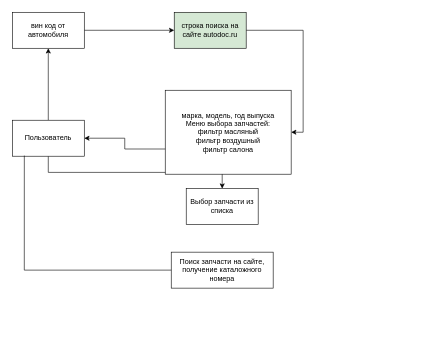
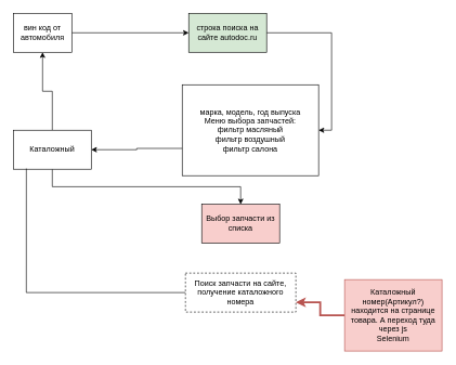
  <mxCell id="0" />
  <mxCell id="1" parent="0" />
  <mxCell id="2" style="edgeStyle=orthogonalEdgeStyle;rounded=0;orthogonalLoop=1;jettySize=auto;html=1;exitX=1;exitY=0.5;exitDx=0;exitDy=0;entryX=0;entryY=0.5;entryDx=0;entryDy=0;" parent="1" source="3" target="5" edge="1"><mxGeometry relative="1" as="geometry" /></mxCell>
- <mxCell id="3" value="вин код от автомобиля" style="rounded=0;whiteSpace=wrap;html=1;" parent="1" vertex="1"><mxGeometry x="20" y="20" width="120" height="60" as="geometry" /></mxCell>
+ <mxCell id="3" value="вин код от автомобиля" style="rounded=0;whiteSpace=wrap;html=1;" parent="1" vertex="1"><mxGeometry x="20" y="20" width="90" height="60" as="geometry" /></mxCell>
  <mxCell id="4" style="edgeStyle=orthogonalEdgeStyle;rounded=0;orthogonalLoop=1;jettySize=auto;html=1;exitX=1;exitY=0.5;exitDx=0;exitDy=0;entryX=1;entryY=0.5;entryDx=0;entryDy=0;" parent="1" source="5" target="10" edge="1"><mxGeometry relative="1" as="geometry" /></mxCell>
  <mxCell id="5" value="строка поиска на сайте autodoc.ru" style="rounded=0;whiteSpace=wrap;html=1;fillColor=#d5e8d4;" parent="1" vertex="1"><mxGeometry x="290" y="20" width="120" height="60" as="geometry" /></mxCell>
  <mxCell id="6" style="edgeStyle=orthogonalEdgeStyle;rounded=0;orthogonalLoop=1;jettySize=auto;html=1;exitX=0.5;exitY=0;exitDx=0;exitDy=0;entryX=0.5;entryY=1;entryDx=0;entryDy=0;" parent="1" source="8" target="3" edge="1"><mxGeometry relative="1" as="geometry" /></mxCell>
  <mxCell id="7" style="edgeStyle=orthogonalEdgeStyle;rounded=0;orthogonalLoop=1;jettySize=auto;html=1;exitX=0.5;exitY=1;exitDx=0;exitDy=0;entryX=0.5;entryY=0;entryDx=0;entryDy=0;" parent="1" source="8" target="12" edge="1"><mxGeometry relative="1" as="geometry" /></mxCell>
- <mxCell id="8" value="Пользователь" style="rounded=0;whiteSpace=wrap;html=1;" parent="1" vertex="1"><mxGeometry x="20" y="200" width="120" height="60" as="geometry" /></mxCell>
+ <mxCell id="8" value="Каталожный" style="rounded=0;whiteSpace=wrap;html=1;" parent="1" vertex="1"><mxGeometry x="20" y="200" width="120" height="60" as="geometry" /></mxCell>
  <mxCell id="9" style="edgeStyle=orthogonalEdgeStyle;rounded=0;orthogonalLoop=1;jettySize=auto;html=1;exitX=0.017;exitY=0.7;exitDx=0;exitDy=0;entryX=1;entryY=0.5;entryDx=0;entryDy=0;exitPerimeter=0;" parent="1" source="10" target="8" edge="1"><mxGeometry relative="1" as="geometry" /></mxCell>
- <mxCell id="10" value="&lt;div&gt;марка, модель, год выпуска&lt;br&gt;&lt;/div&gt;Меню выбора запчастей:&lt;div&gt;&lt;div&gt;фильтр масляный&lt;/div&gt;&lt;div&gt;фильтр воздушный&lt;/div&gt;&lt;div&gt;фильтр салона&lt;/div&gt;&lt;/div&gt;" style="rounded=0;whiteSpace=wrap;html=1;" parent="1" vertex="1"><mxGeometry x="275" y="150" width="210" height="140" as="geometry" /></mxCell>
- <mxCell id="11" value="Поиск запчасти на сайте,&lt;div&gt;получение каталожного номера&lt;/div&gt;" style="rounded=0;whiteSpace=wrap;html=1;" parent="1" vertex="1"><mxGeometry x="285" y="420" width="170" height="60" as="geometry" /></mxCell>
- <mxCell id="12" value="Выбор запчасти из списка" style="rounded=0;whiteSpace=wrap;html=1;" parent="1" vertex="1"><mxGeometry x="310" y="314" width="120" height="60" as="geometry" /></mxCell>
+ <mxCell id="10" value="&lt;div&gt;марка, модель, год выпуска&lt;br&gt;&lt;/div&gt;Меню выбора запчастей:&lt;div&gt;&lt;div&gt;фильтр масляный&lt;/div&gt;&lt;div&gt;фильтр воздушный&lt;/div&gt;&lt;div&gt;фильтр салона&lt;/div&gt;&lt;/div&gt;" style="rounded=0;whiteSpace=wrap;html=1;" parent="1" vertex="1"><mxGeometry x="280" y="130" width="210" height="140" as="geometry" /></mxCell>
+ <mxCell id="11" value="Поиск запчасти на сайте,&lt;div&gt;получение каталожного номера&lt;/div&gt;" style="rounded=0;whiteSpace=wrap;html=1;dashed=1;" parent="1" vertex="1"><mxGeometry x="285" y="420" width="170" height="60" as="geometry" /></mxCell>
+ <mxCell id="12" value="Выбор запчасти из списка" style="rounded=0;whiteSpace=wrap;html=1;fillColor=#f8cecc;" parent="1" vertex="1"><mxGeometry x="310" y="314" width="120" height="60" as="geometry" /></mxCell>
  <mxCell id="13" style="edgeStyle=orthogonalEdgeStyle;rounded=0;orthogonalLoop=1;jettySize=auto;html=1;exitX=0;exitY=0.5;exitDx=0;exitDy=0;entryX=0.167;entryY=0.983;entryDx=0;entryDy=0;entryPerimeter=0;endArrow=none;" parent="1" source="11" target="8" edge="1"><mxGeometry relative="1" as="geometry" /></mxCell>
+ <mxCell id="14" style="edgeStyle=orthogonalEdgeStyle;rounded=0;orthogonalLoop=1;jettySize=auto;html=1;exitX=0;exitY=0.5;exitDx=0;exitDy=0;entryX=1;entryY=0.75;entryDx=0;entryDy=0;fillColor=#f8cecc;strokeColor=#b85450;strokeWidth=3;" edge="1" parent="1" source="15" target="11"><mxGeometry relative="1" as="geometry" /></mxCell>
+ <mxCell id="15" value="Каталожный номер(Артикул?) находится на странице товара. А переход туда через js&lt;div&gt;Selenium&lt;/div&gt;" style="rounded=0;whiteSpace=wrap;html=1;fillColor=#f8cecc;strokeColor=#b85450;" vertex="1" parent="1"><mxGeometry x="530" y="430" width="150" height="110" as="geometry" /></mxCell>
